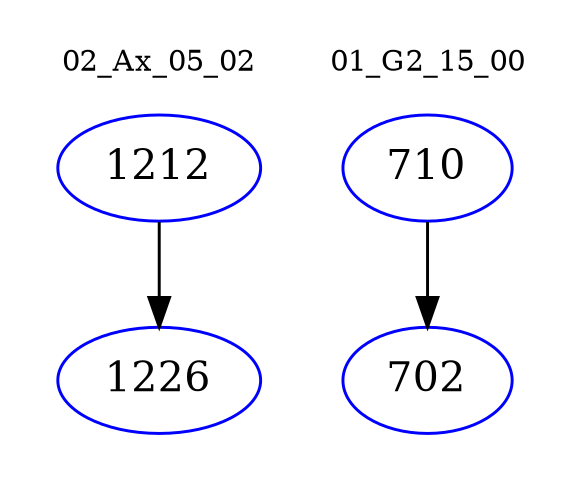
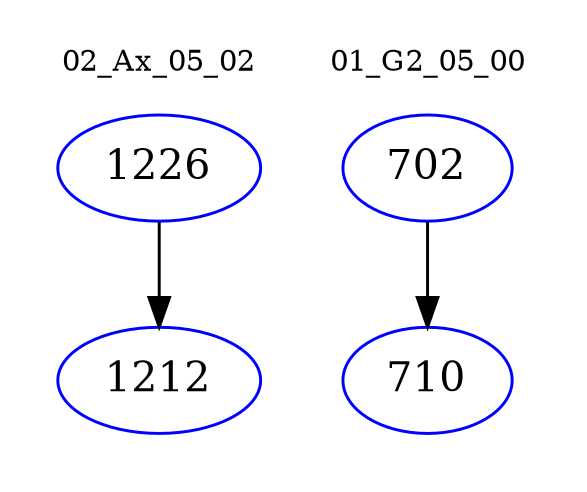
  digraph {
    node [color=blue]
    edge [color=black]
    n1 [label=1226]
    n2 [label=1212]
    n3 [label=702]
    n4 [label=710]
    subgraph cluster_1 {
      color=white
      fontsize=10
      label="02_Ax_05_02"
      n1
      n2
    }
    subgraph cluster_2 {
      color=white
      fontsize=10
-     label="01_G2_15_00"
+     label="01_G2_05_00"
      n3
      n4
    }
-   n2 -> n1
-   n4 -> n3
+   n1 -> n2
+   n3 -> n4
  }
